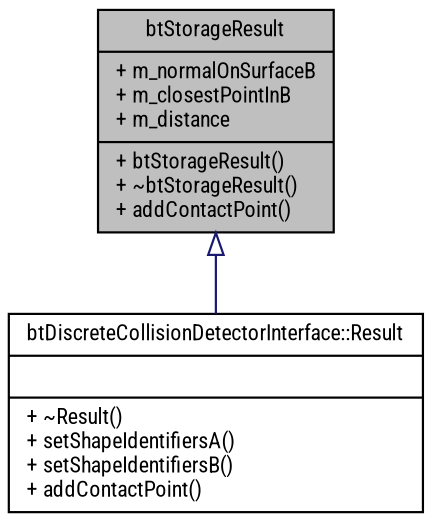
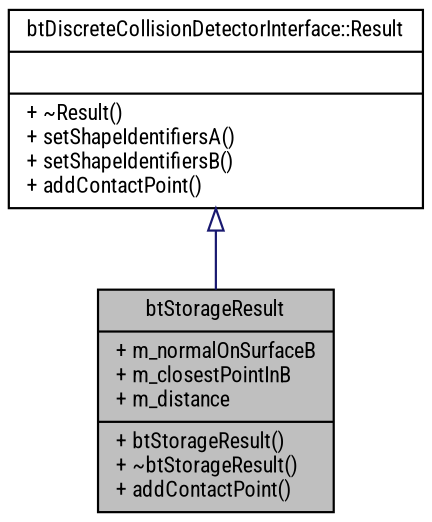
  digraph {
    fontname="Roboto Condensed"
    node [color=black fontname="Roboto Condensed" fontsize=10 shape=record style=filled]
    n1 [fillcolor=grey75 fontcolor=black height=0.2 label="{btStorageResult\n|+ m_normalOnSurfaceB\l+ m_closestPointInB\l+ m_distance\l|+ btStorageResult()\l+ ~btStorageResult()\l+ addContactPoint()\l}" width=0.4]
    n2 [fillcolor=white height=0.2 label="{btDiscreteCollisionDetectorInterface::Result\n||+ ~Result()\l+ setShapeIdentifiersA()\l+ setShapeIdentifiersB()\l+ addContactPoint()\l}" width=0.4]
-   n1 -> n2 [arrowtail=empty color=midnightblue dir=back fontname="Roboto Condensed" fontsize=10 labelfontname=Helvetica labelfontsize=10 style=solid]
+   n2 -> n1 [arrowtail=empty color=midnightblue dir=back fontname="Roboto Condensed" fontsize=10 labelfontname=Helvetica labelfontsize=10 style=solid]
  }
